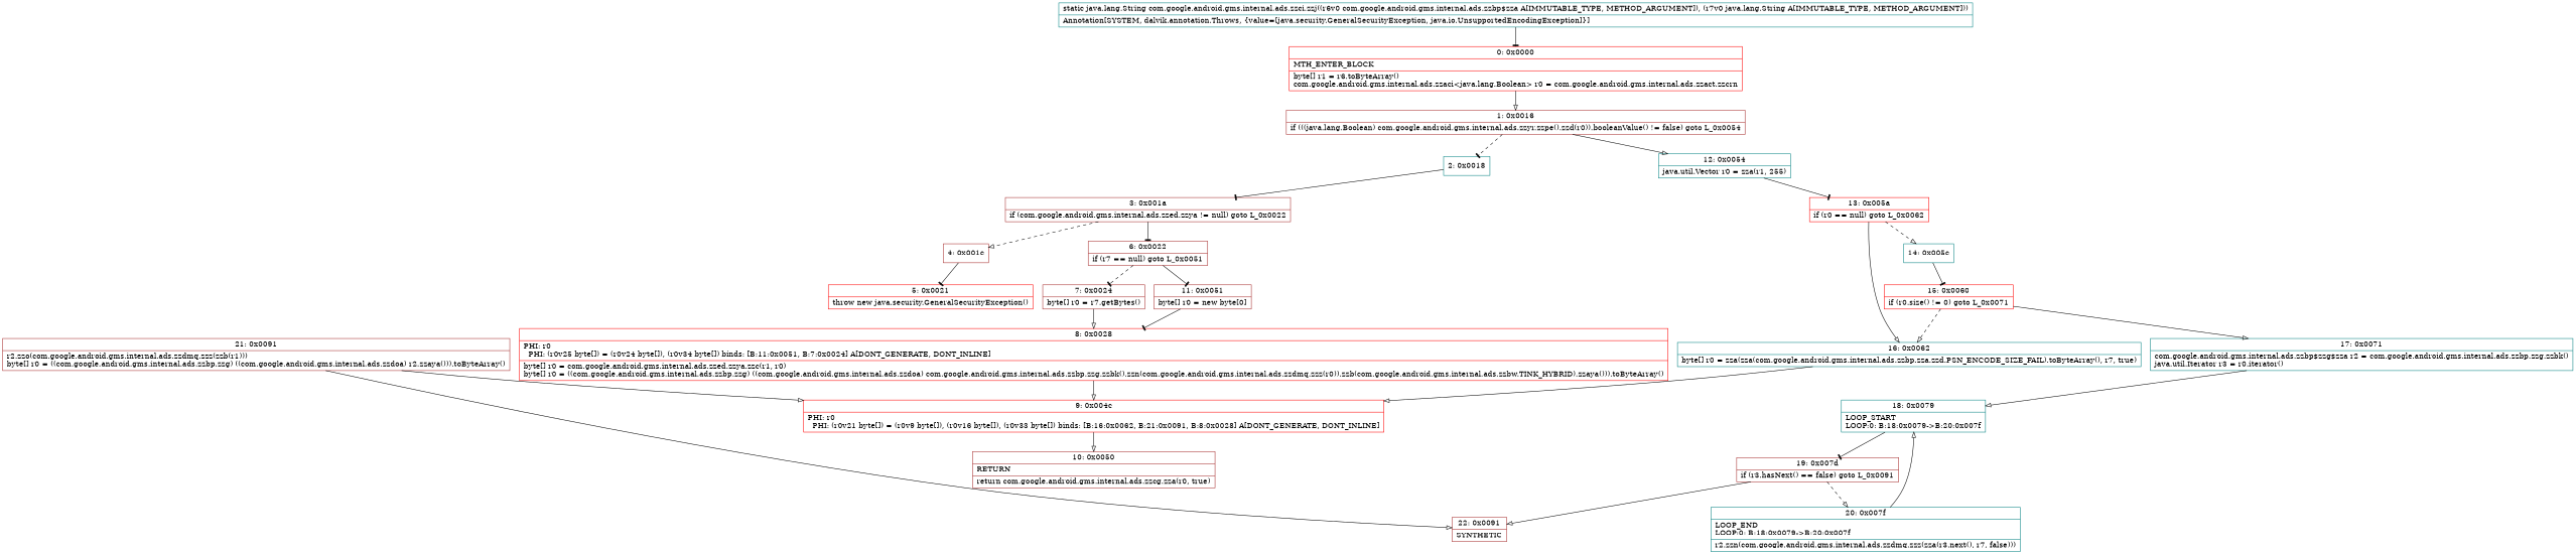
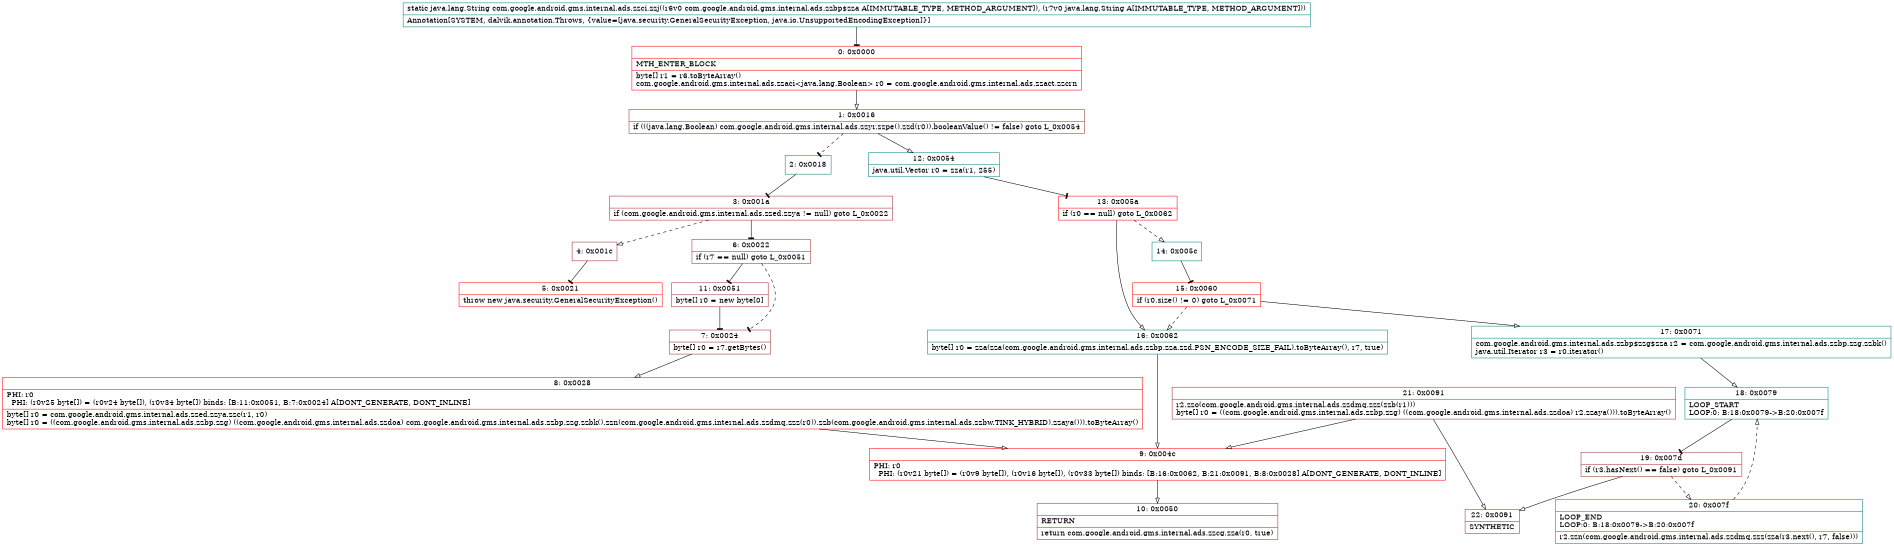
  digraph {
    node [color=brown shape=record]
    edge [arrowhead=onormal]
    n1 [color=red label="{0\:\ 0x0000|MTH_ENTER_BLOCK\l|byte[] r1 = r6.toByteArray()\lcom.google.android.gms.internal.ads.zzaci\<java.lang.Boolean\> r0 = com.google.android.gms.internal.ads.zzact.zzcrn\l}"]
    n2 [label="{1\:\ 0x0016|if (((java.lang.Boolean) com.google.android.gms.internal.ads.zzyr.zzpe().zzd(r0)).booleanValue() != false) goto L_0x0054\l}"]
    n3 [color=teal label="{2\:\ 0x0018}"]
    n4 [color=teal label="{12\:\ 0x0054|java.util.Vector r0 = zza(r1, 255)\l}"]
    n5 [label="{3\:\ 0x001a|if (com.google.android.gms.internal.ads.zzed.zzya != null) goto L_0x0022\l}"]
    n6 [color=red label="{13\:\ 0x005a|if (r0 == null) goto L_0x0062\l}"]
    n7 [label="{4\:\ 0x001c}"]
    n8 [label="{6\:\ 0x0022|if (r7 == null) goto L_0x0051\l}"]
    n9 [color=red label="{5\:\ 0x0021|throw new java.security.GeneralSecurityException()\l}"]
    n10 [label="{7\:\ 0x0024|byte[] r0 = r7.getBytes()\l}"]
    n11 [label="{11\:\ 0x0051|byte[] r0 = new byte[0]\l}"]
    n12 [color=red label="{8\:\ 0x0028|PHI: r0 \l  PHI: (r0v25 byte[]) = (r0v24 byte[]), (r0v34 byte[]) binds: [B:11:0x0051, B:7:0x0024] A[DONT_GENERATE, DONT_INLINE]\l|byte[] r0 = com.google.android.gms.internal.ads.zzed.zzya.zzc(r1, r0)\lbyte[] r0 = ((com.google.android.gms.internal.ads.zzbp.zzg) ((com.google.android.gms.internal.ads.zzdoa) com.google.android.gms.internal.ads.zzbp.zzg.zzbk().zzn(com.google.android.gms.internal.ads.zzdmq.zzz(r0)).zzb(com.google.android.gms.internal.ads.zzbw.TINK_HYBRID).zzaya())).toByteArray()\l}"]
    n13 [color=red label="{9\:\ 0x004c|PHI: r0 \l  PHI: (r0v21 byte[]) = (r0v9 byte[]), (r0v16 byte[]), (r0v33 byte[]) binds: [B:16:0x0062, B:21:0x0091, B:8:0x0028] A[DONT_GENERATE, DONT_INLINE]\l}"]
    n14 [label="{10\:\ 0x0050|RETURN\l|return com.google.android.gms.internal.ads.zzcg.zza(r0, true)\l}"]
    n15 [color=teal label="{14\:\ 0x005c}"]
    n16 [color=teal label="{16\:\ 0x0062|byte[] r0 = zza(zza(com.google.android.gms.internal.ads.zzbp.zza.zzd.PSN_ENCODE_SIZE_FAIL).toByteArray(), r7, true)\l}"]
    n17 [color=red label="{15\:\ 0x0060|if (r0.size() != 0) goto L_0x0071\l}"]
    n18 [color=teal label="{17\:\ 0x0071|com.google.android.gms.internal.ads.zzbp$zzg$zza r2 = com.google.android.gms.internal.ads.zzbp.zzg.zzbk()\ljava.util.Iterator r3 = r0.iterator()\l}"]
    n19 [color=teal label="{18\:\ 0x0079|LOOP_START\lLOOP:0: B:18:0x0079\-\>B:20:0x007f\l}"]
    n20 [label="{19\:\ 0x007d|if (r3.hasNext() == false) goto L_0x0091\l}"]
    n21 [color=teal label="{20\:\ 0x007f|LOOP_END\lLOOP:0: B:18:0x0079\-\>B:20:0x007f\l|r2.zzn(com.google.android.gms.internal.ads.zzdmq.zzz(zza(r3.next(), r7, false)))\l}"]
    n22 [label="{22\:\ 0x0091|SYNTHETIC\l}"]
    n23 [label="{21\:\ 0x0091|r2.zzo(com.google.android.gms.internal.ads.zzdmq.zzz(zzb(r1)))\lbyte[] r0 = ((com.google.android.gms.internal.ads.zzbp.zzg) ((com.google.android.gms.internal.ads.zzdoa) r2.zzaya())).toByteArray()\l}"]
    n24 [color=teal label="{static java.lang.String com.google.android.gms.internal.ads.zzci.zzj((r6v0 com.google.android.gms.internal.ads.zzbp$zza A[IMMUTABLE_TYPE, METHOD_ARGUMENT]), (r7v0 java.lang.String A[IMMUTABLE_TYPE, METHOD_ARGUMENT]))  | Annotation[SYSTEM, dalvik.annotation.Throws, \{value=[java.security.GeneralSecurityException, java.io.UnsupportedEncodingException]\}]\l}"]
    n1 -> n2
    n2 -> n3 [arrowhead=tee style=dashed]
    n2 -> n4
    n3 -> n5 [arrowhead=tee]
    n4 -> n6 [arrowhead=tee]
    n5 -> n7 [style=dashed]
    n5 -> n8 [arrowhead=tee]
    n6 -> n15 [style=dashed]
    n6 -> n16
    n7 -> n9 [arrowhead=tee]
    n8 -> n10 [arrowhead=tee style=dashed]
    n8 -> n11 [arrowhead=tee]
    n10 -> n12
-   n11 -> n12 [arrowhead=tee]
+   n11 -> n10 [arrowhead=tee]
    n12 -> n13
    n13 -> n14
    n15 -> n17 [arrowhead=tee]
    n16 -> n13
    n17 -> n16 [style=dashed]
    n17 -> n18
    n18 -> n19
    n19 -> n20 [arrowhead=tee]
    n20 -> n21 [style=dashed]
    n20 -> n22
-   n21 -> n19
+   n21 -> n19 [style=dashed]
    n23 -> n13
    n23 -> n22
    n24 -> n1 [arrowhead=tee]
  }
